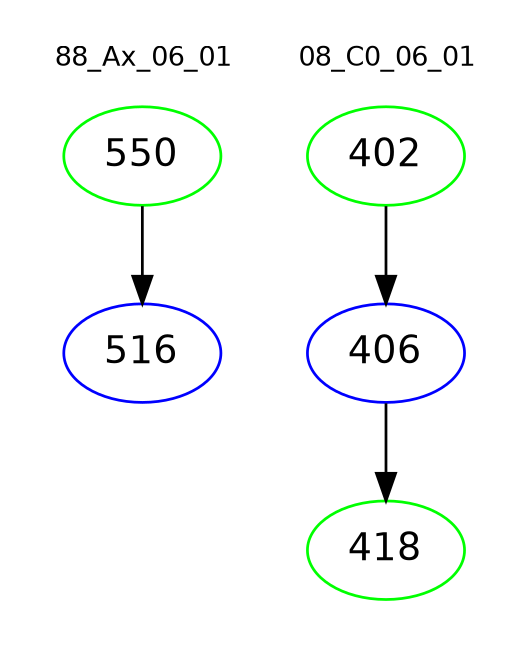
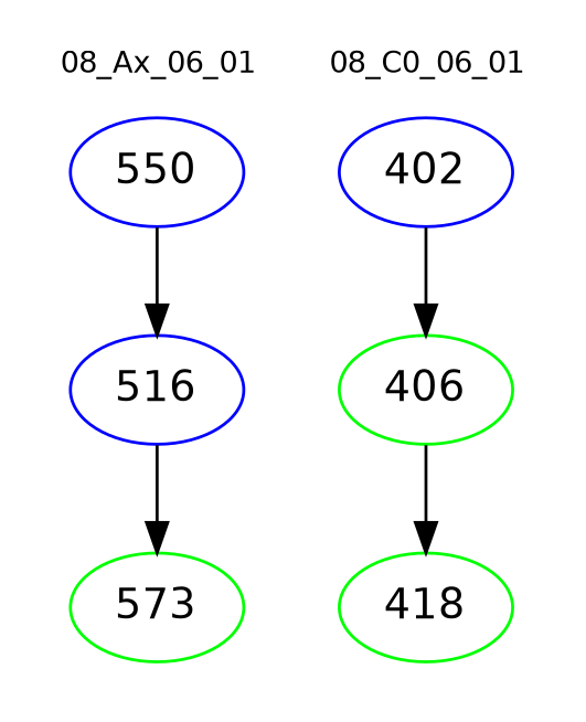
  digraph {
    fontname="DejaVu Sans"
    node [color=green fontname="DejaVu Sans"]
    edge [color=black fontname="DejaVu Sans"]
-   n1 [label=550]
+   n1 [color=blue label=550]
    n2 [color=blue label=516]
-   n4 [label=402]
-   n5 [color=blue label=406]
+   n3 [label=573]
+   n4 [color=blue label=402]
+   n5 [label=406]
    n6 [label=418]
    subgraph cluster_1 {
      color=white
      fontsize=10
-     label="88_Ax_06_01"
+     label="08_Ax_06_01"
      n1
      n2
+     n3
    }
    subgraph cluster_2 {
      color=white
      fontsize=10
      label="08_C0_06_01"
      n4
      n5
      n6
    }
    n1 -> n2
+   n2 -> n3
    n4 -> n5
    n5 -> n6
  }
